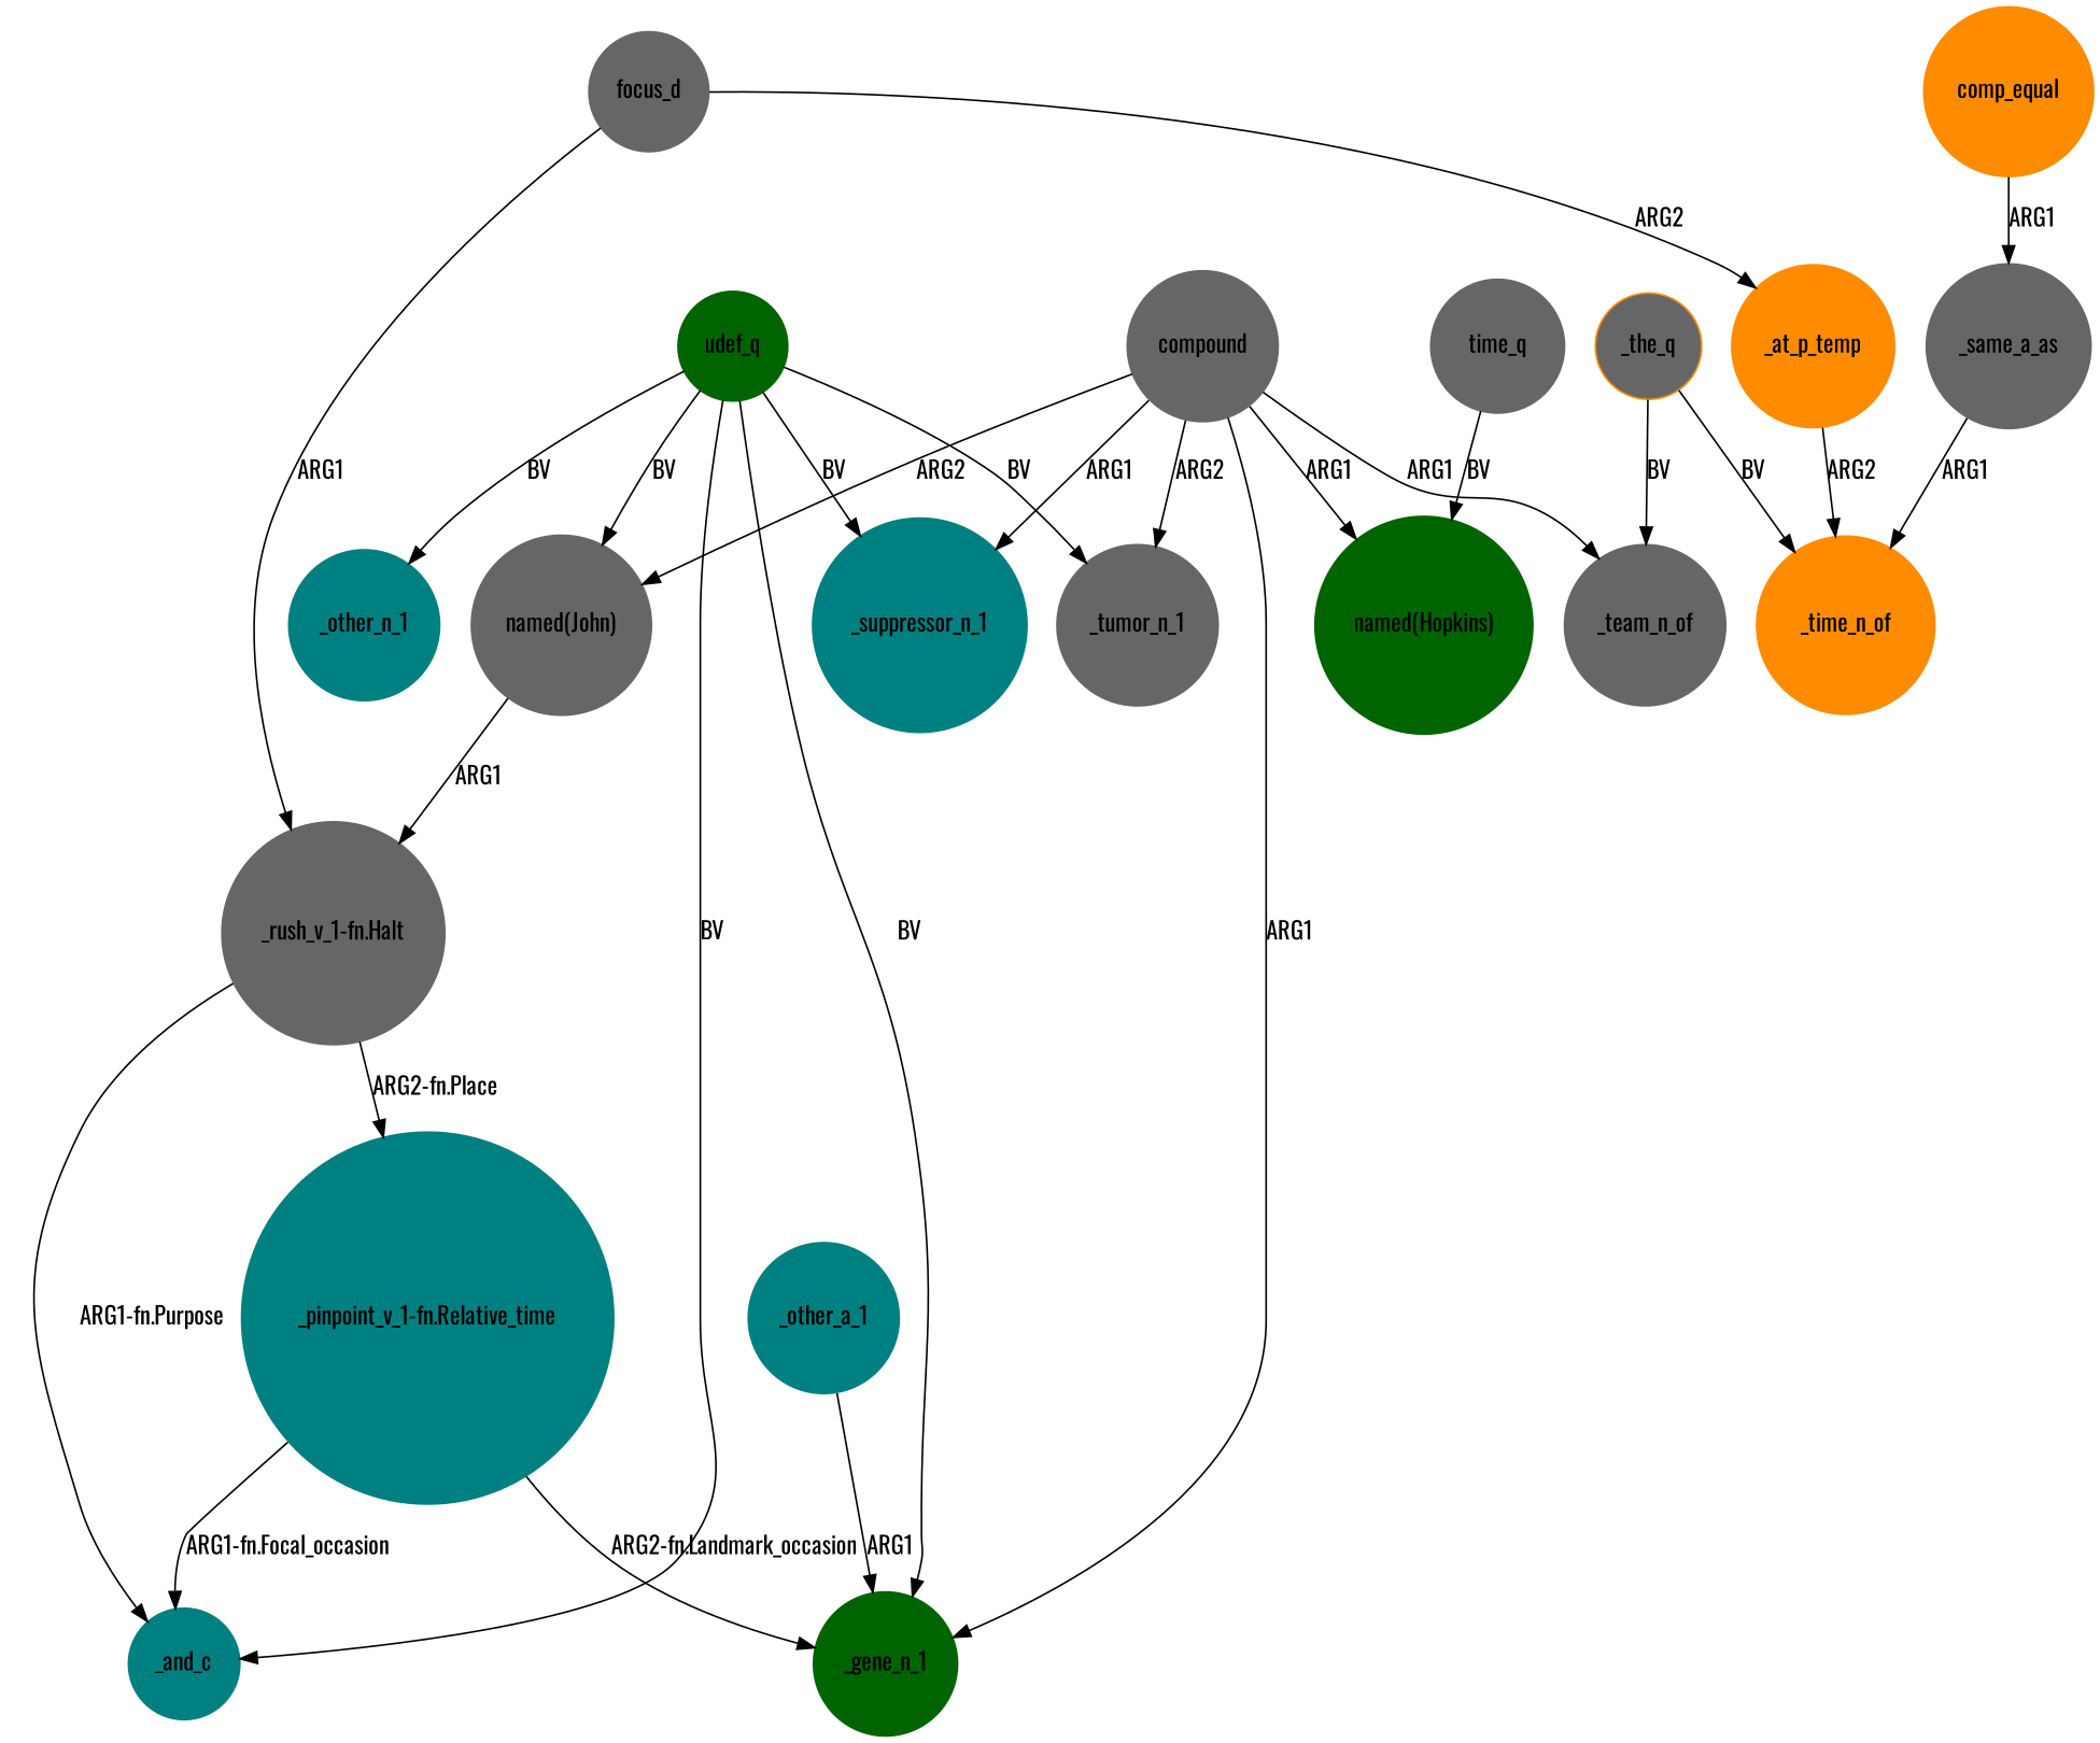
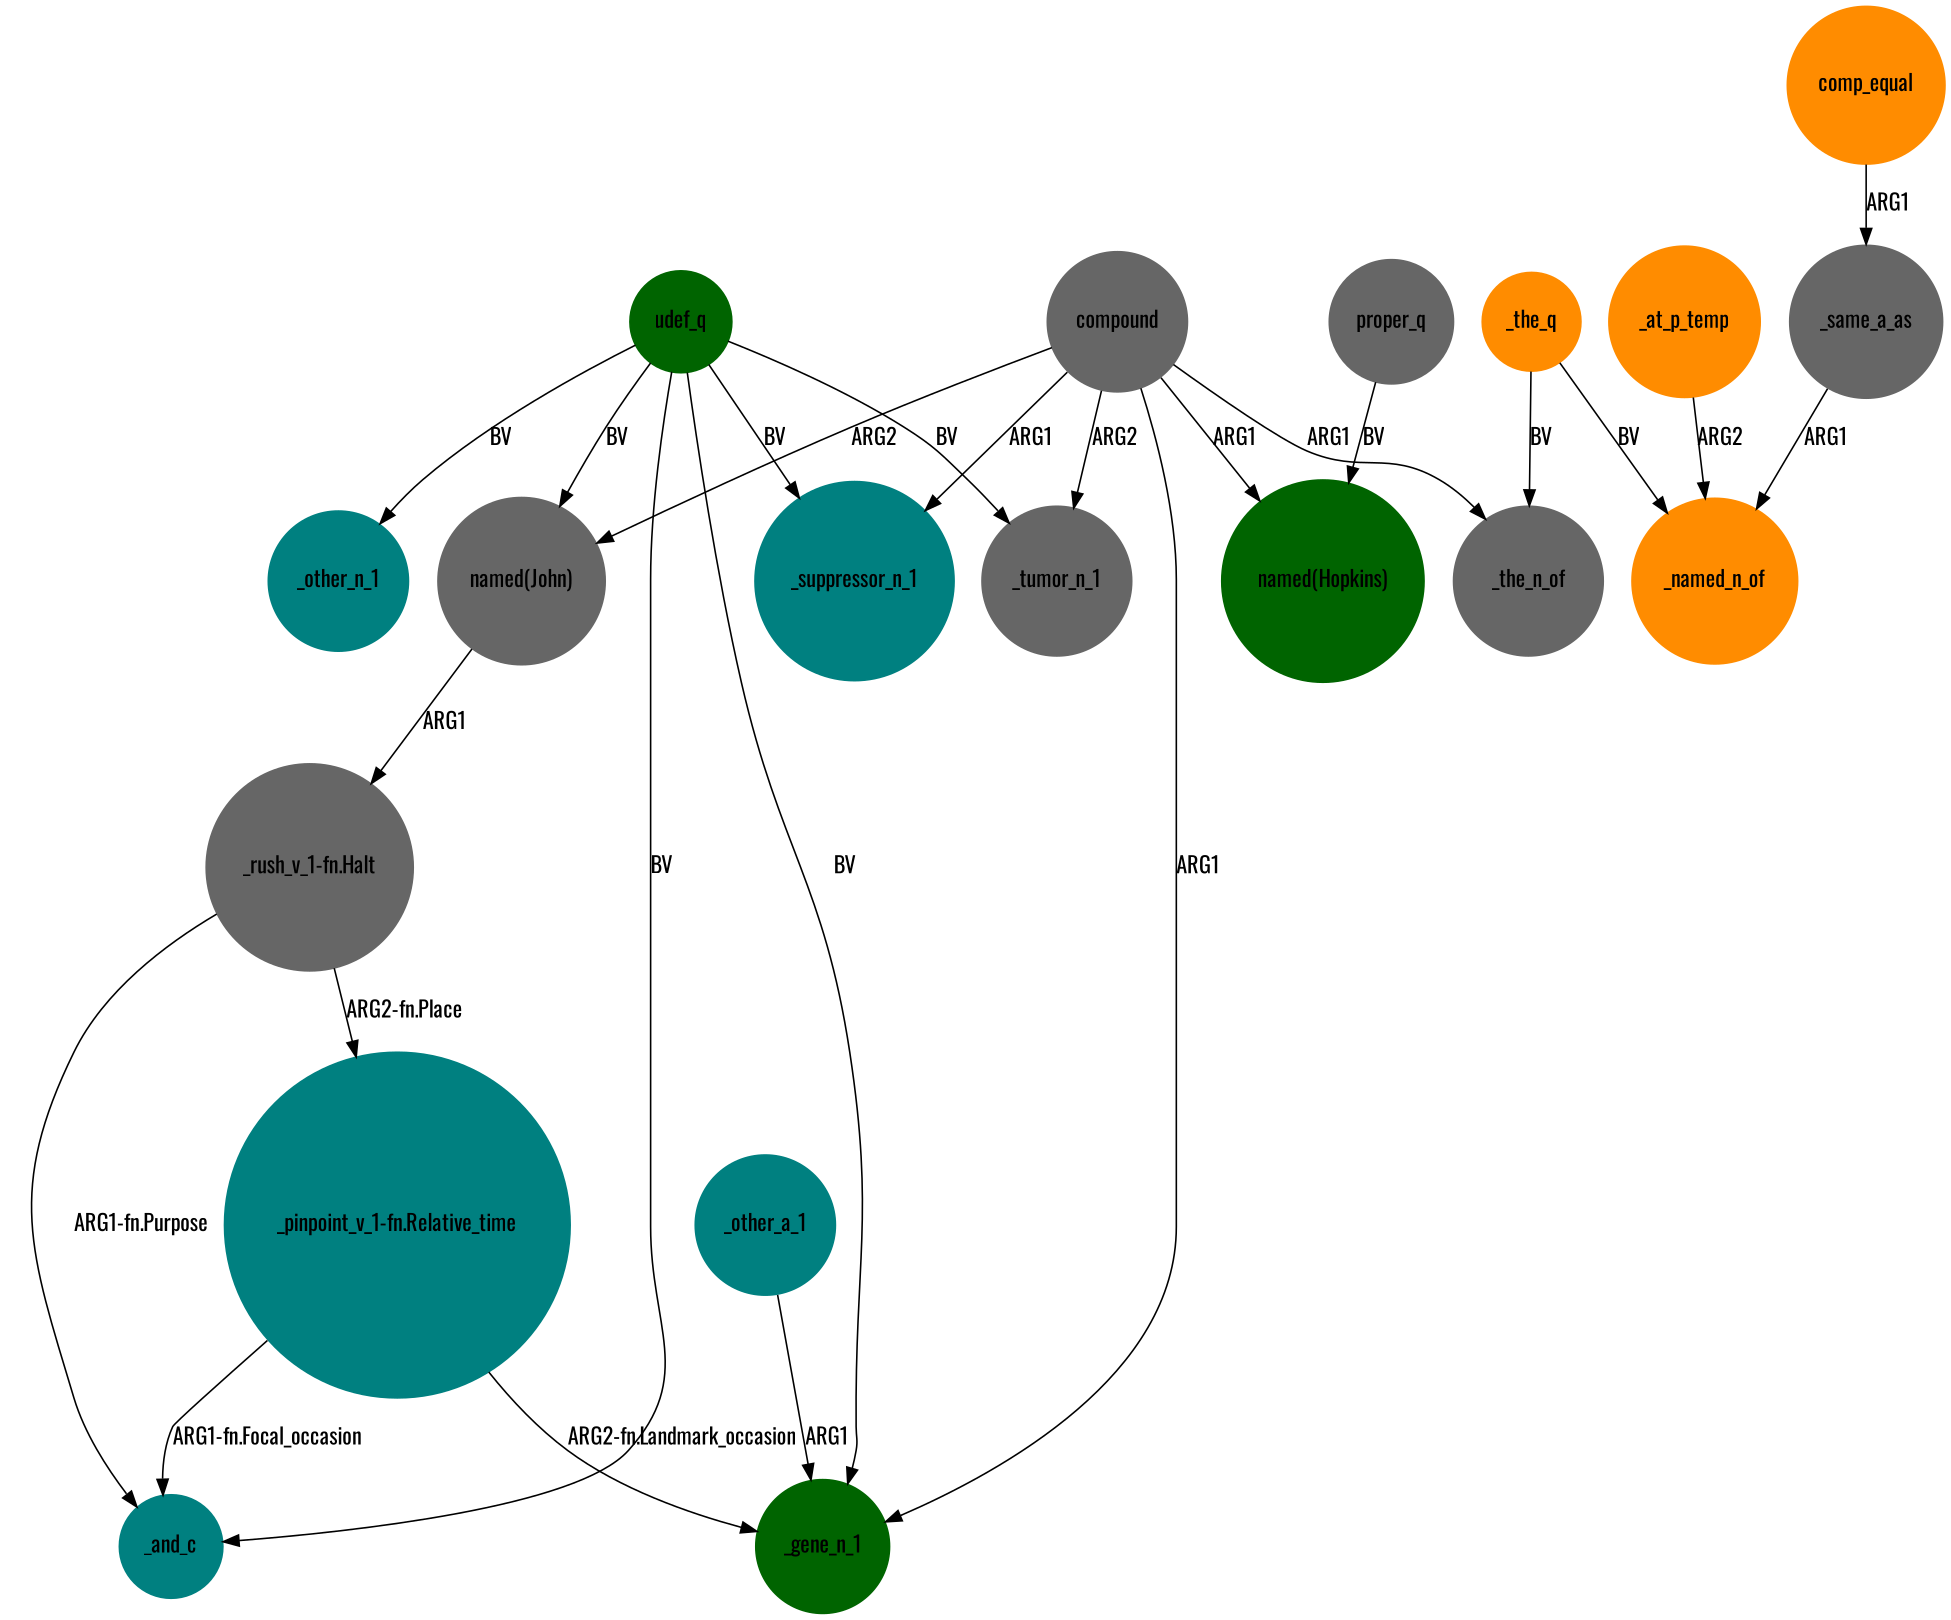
  digraph {
    fontname=Oswald
    node [color=gray40 fontname=Oswald shape=circle style=filled]
    edge [fontname=Oswald]
    "_pinpoint_v_1-fn.Relative_time" [color=teal]
    "_rush_v_1-fn.Halt"
    _and_c [color=teal]
    _gene_n_1 [color=darkgreen]
    udef_q [color=darkgreen]
    _suppressor_n_1 [color=teal]
    _other_n_1 [color=teal]
    "named(John)"
    _tumor_n_1
    compound
    "named(Hopkins)" [color=darkgreen]
-   _team_n_of
-   _time_n_of [color=darkorange]
+   _team_n_of [label=_the_n_of]
+   _time_n_of [color=darkorange label=_named_n_of]
    _same_a_as
    _at_p_temp [color=darkorange]
-   _the_q [color=darkorange fillcolor=gray40]
-   focus_d
-   proper_q [label=time_q]
+   _the_q [color=darkorange]
+   proper_q
    _other_a_1 [color=teal]
    comp_equal [color=darkorange]
    "_pinpoint_v_1-fn.Relative_time" -> _and_c [label="ARG1-fn.Focal_occasion"]
    "_pinpoint_v_1-fn.Relative_time" -> _gene_n_1 [label="ARG2-fn.Landmark_occasion"]
    "_rush_v_1-fn.Halt" -> "_pinpoint_v_1-fn.Relative_time" [label="ARG2-fn.Place"]
    "_rush_v_1-fn.Halt" -> _and_c [label="ARG1-fn.Purpose"]
    udef_q -> _and_c [label=BV]
    udef_q -> _gene_n_1 [label=BV]
    udef_q -> _suppressor_n_1 [label=BV]
    udef_q -> _other_n_1 [label=BV]
    udef_q -> "named(John)" [label=BV]
    udef_q -> _tumor_n_1 [label=BV]
    "named(John)" -> "_rush_v_1-fn.Halt" [label=ARG1]
    compound -> _gene_n_1 [label=ARG1]
    compound -> _suppressor_n_1 [label=ARG1]
    compound -> "named(John)" [label=ARG2]
    compound -> _tumor_n_1 [label=ARG2]
    compound -> "named(Hopkins)" [label=ARG1]
    compound -> _team_n_of [label=ARG1]
    _same_a_as -> _time_n_of [label=ARG1]
    _at_p_temp -> _time_n_of [label=ARG2]
    _the_q -> _team_n_of [label=BV]
    _the_q -> _time_n_of [label=BV]
-   focus_d -> "_rush_v_1-fn.Halt" [label=ARG1]
-   focus_d -> _at_p_temp [label=ARG2]
    proper_q -> "named(Hopkins)" [label=BV]
    _other_a_1 -> _gene_n_1 [label=ARG1]
    comp_equal -> _same_a_as [label=ARG1]
  }
